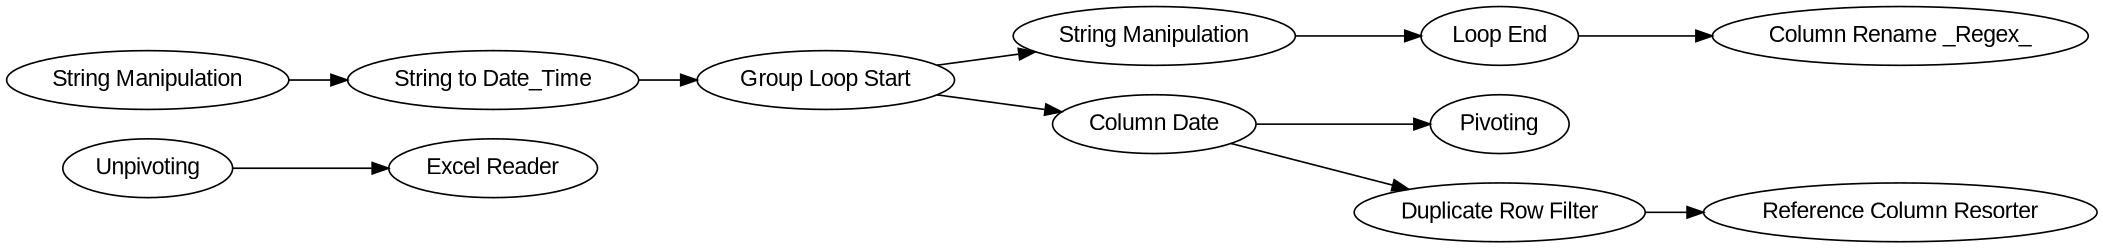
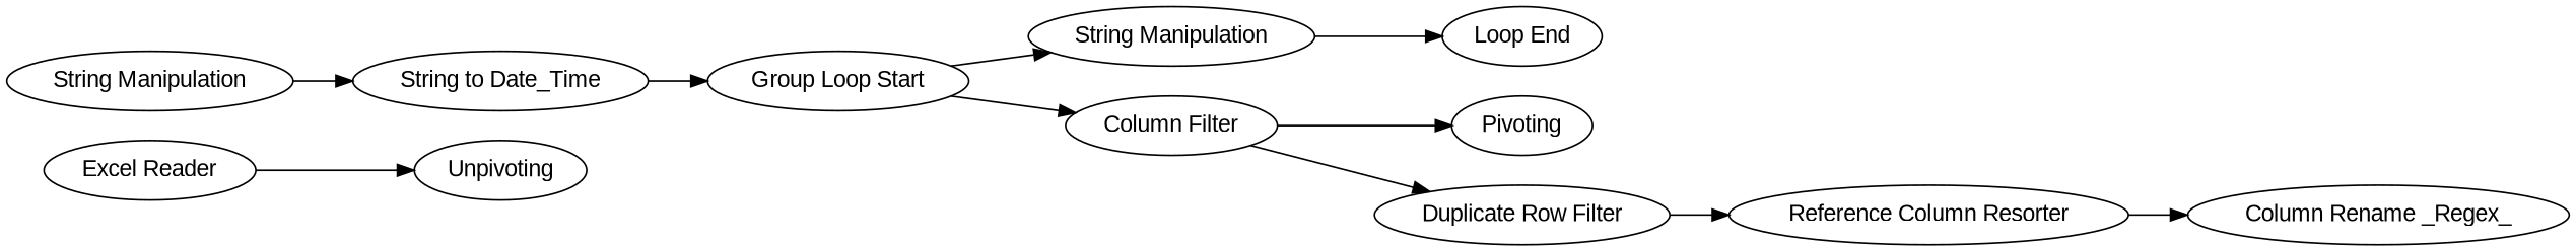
  digraph {
    fontname="Liberation Sans"
    rankdir=LR
    node [fontname="Liberation Sans"]
    edge [fontname="Liberation Sans"]
    n1 [label="Excel Reader"]
    n2 [label=Unpivoting]
    n3 [label="String Manipulation"]
    n4 [label="String to Date_Time"]
    n5 [label="Group Loop Start"]
    n6 [label="String Manipulation"]
-   n7 [label="Column Date"]
+   n7 [label="Column Filter"]
    n8 [label="Loop End"]
    n9 [label=Pivoting]
    n10 [label="Duplicate Row Filter"]
    n11 [label="Reference Column Resorter"]
    n12 [label="Column Rename _Regex_"]
-   n2 -> n1
+   n1 -> n2
    n3 -> n4
    n4 -> n5
    n5 -> n6
    n5 -> n7
    n6 -> n8
    n7 -> n9
    n7 -> n10
    n10 -> n11
-   n8 -> n12
+   n11 -> n12
  }
